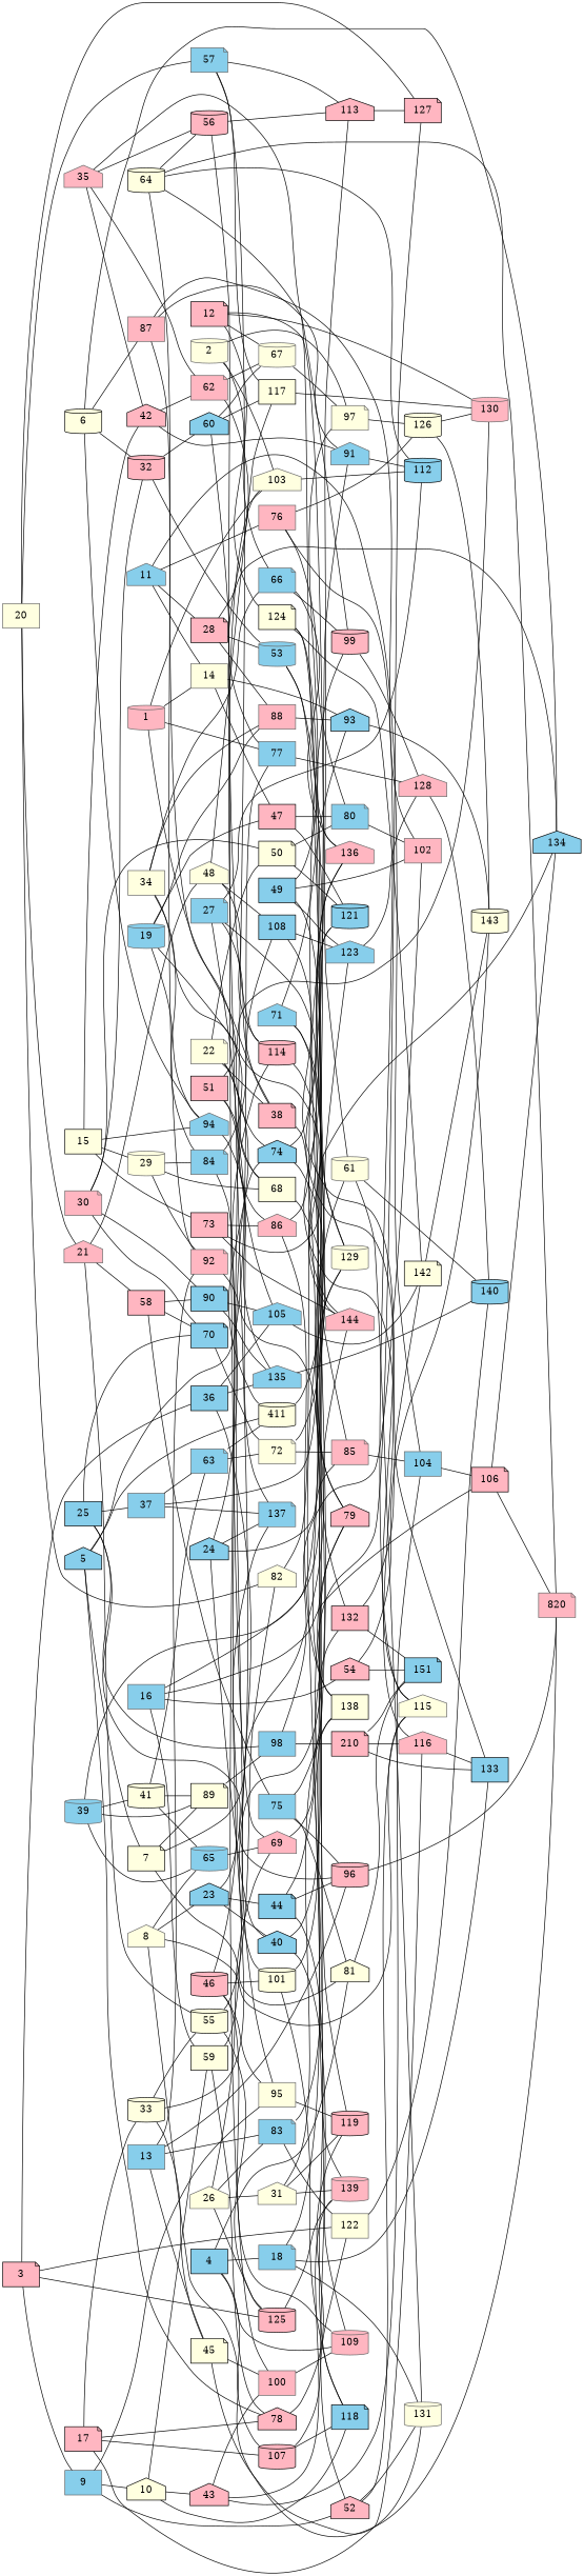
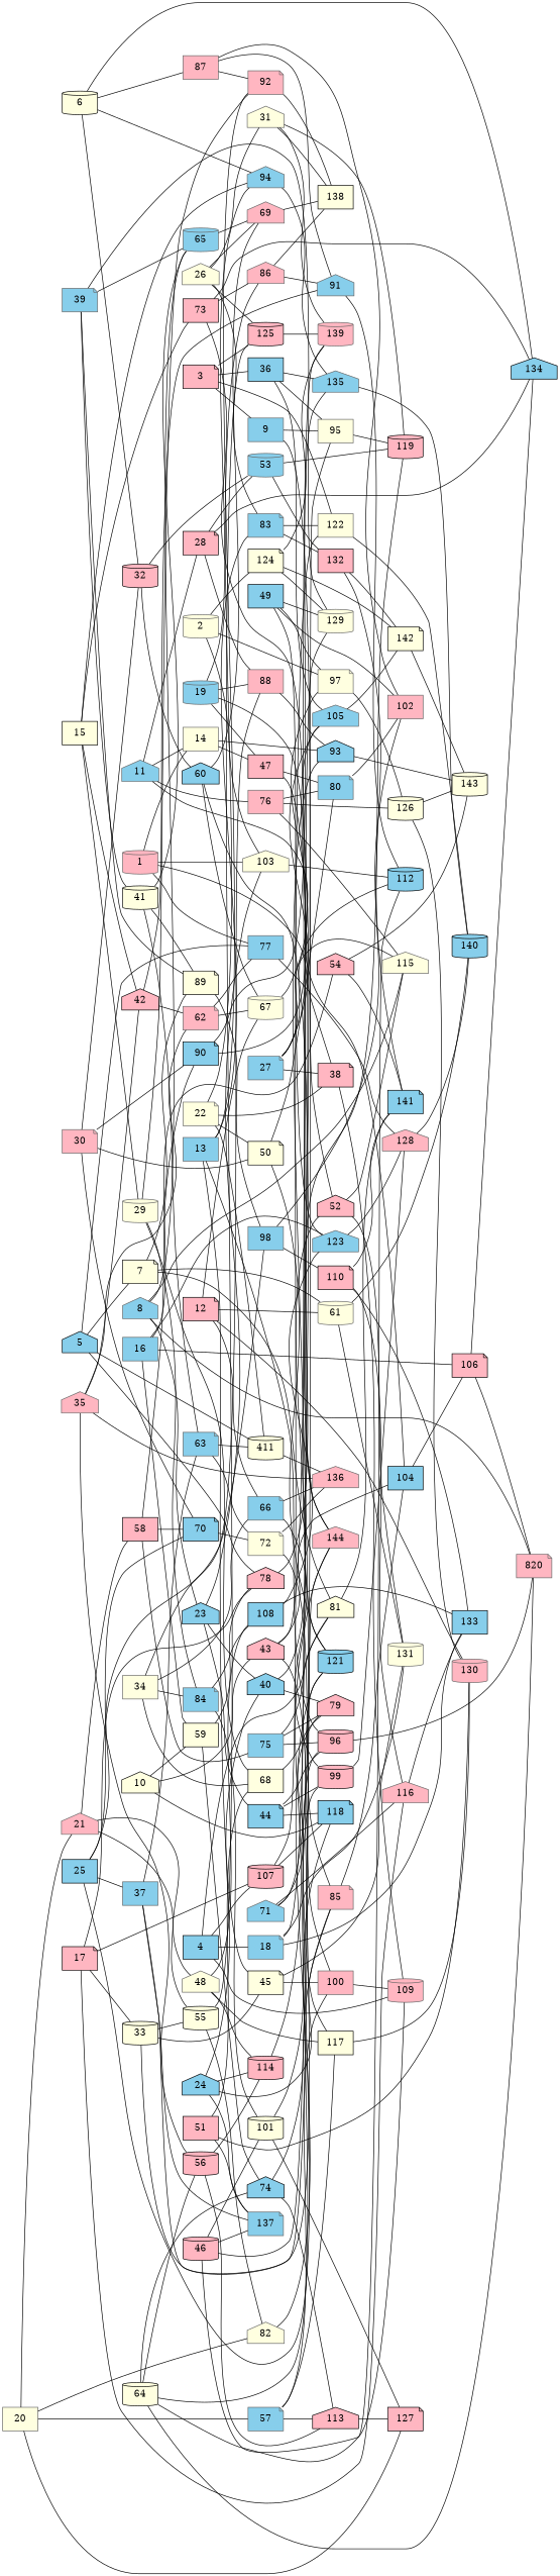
  graph {
    rankdir=LR
    node [color=black fillcolor=lightpink shape=house style=filled]
    1 [color=gray40 shape=cylinder]
    14 [color=gray40 fillcolor=lightyellow shape=box]
    38 [shape=note]
    77 [color=gray40 fillcolor=skyblue shape=box]
    103 [color=gray40 fillcolor=lightyellow]
    47 [shape=box]
    93 [fillcolor=skyblue]
    109 [color=gray40 shape=cylinder]
    128 [color=gray40]
    112 [fillcolor=skyblue shape=cylinder]
    2 [color=gray40 fillcolor=lightyellow shape=cylinder]
    97 [color=gray40 fillcolor=lightyellow shape=note]
    124 [fillcolor=lightyellow shape=note]
    51 [shape=box]
    130 [color=gray40 shape=cylinder]
    137 [color=gray40 fillcolor=skyblue shape=note]
    68 [fillcolor=lightyellow shape=box]
    126 [fillcolor=lightyellow shape=cylinder]
    129 [color=gray40 fillcolor=lightyellow shape=cylinder]
    139 [color=gray40 shape=cylinder]
    142 [fillcolor=lightyellow shape=note]
    3 [shape=note]
    9 [color=gray40 fillcolor=skyblue shape=box]
    36 [fillcolor=skyblue shape=box]
    122 [color=gray40 fillcolor=lightyellow shape=box]
    125 [shape=cylinder]
    10 [fillcolor=lightyellow]
    52
    95 [color=gray40 fillcolor=lightyellow shape=box]
    105 [color=gray40 fillcolor=skyblue]
    135 [color=gray40 fillcolor=skyblue]
    140 [fillcolor=skyblue shape=cylinder]
    4 [fillcolor=skyblue shape=box]
    18 [color=gray40 fillcolor=skyblue shape=note]
    81 [fillcolor=lightyellow]
    107 [shape=cylinder]
    131 [color=gray40 fillcolor=lightyellow shape=cylinder]
    133 [fillcolor=skyblue shape=box]
-   141 [fillcolor=skyblue shape=note label=151]
+   141 [fillcolor=skyblue shape=note]
    118 [fillcolor=skyblue shape=note]
    5 [fillcolor=skyblue]
    7 [fillcolor=lightyellow shape=note]
    78
    n44 [fillcolor=lightyellow label=411 shape=cylinder]
    61 [color=gray40 fillcolor=lightyellow shape=cylinder]
    89 [fillcolor=lightyellow shape=note]
    119 [shape=cylinder]
    136 [color=gray40]
    6 [fillcolor=lightyellow shape=cylinder]
    32 [shape=cylinder]
    87 [color=gray40 shape=box]
    94 [color=gray40 fillcolor=skyblue]
    134 [fillcolor=skyblue]
    53 [color=gray40 fillcolor=skyblue shape=cylinder]
    60 [fillcolor=skyblue]
    92 [color=gray40 shape=note]
    91 [color=gray40 fillcolor=skyblue]
    102 [color=gray40 shape=box]
    98 [color=gray40 fillcolor=skyblue shape=box]
-   8 [color=gray40 fillcolor=lightyellow]
+   8 [color=gray40 fillcolor=skyblue]
    23 [fillcolor=skyblue]
    65 [color=gray40 fillcolor=skyblue shape=cylinder]
    115 [color=gray40 fillcolor=lightyellow]
    n64 [color=gray40 label=820 shape=note]
    40 [fillcolor=skyblue]
    44 [fillcolor=skyblue shape=note]
    69 [color=gray40]
    43
    59 [fillcolor=lightyellow shape=box]
-   104 [color=gray40 fillcolor=skyblue shape=box]
+   104 [fillcolor=skyblue shape=box]
    100 [color=gray40 shape=box]
    74 [fillcolor=skyblue]
    11 [color=gray40 fillcolor=skyblue]
    28 [shape=note]
    76 [color=gray40 shape=box]
    88 [color=gray40 shape=box]
    80 [color=gray40 fillcolor=skyblue shape=note]
    106 [shape=note]
    12 [shape=note]
    66 [color=gray40 fillcolor=skyblue shape=note]
    67 [color=gray40 fillcolor=lightyellow shape=cylinder]
    99 [shape=cylinder]
    13 [color=gray40 fillcolor=skyblue shape=box]
    45 [fillcolor=lightyellow shape=note]
    83 [color=gray40 fillcolor=skyblue shape=note]
    96 [shape=cylinder]
    71 [color=gray40 fillcolor=skyblue]
    116 [color=gray40]
    79
    132 [shape=box]
    138 [fillcolor=lightyellow shape=box]
    121 [fillcolor=skyblue shape=cylinder]
    143 [fillcolor=lightyellow shape=cylinder]
    15 [fillcolor=lightyellow shape=box]
    29 [color=gray40 fillcolor=lightyellow shape=cylinder]
    42
    73 [shape=box]
    84 [color=gray40 fillcolor=skyblue shape=note]
    62 [color=gray40 shape=note]
    144 [color=gray40]
    86 [color=gray40]
    16 [color=gray40 fillcolor=skyblue shape=box]
    54
    123 [color=gray40 fillcolor=skyblue]
    17 [shape=note]
    33 [fillcolor=lightyellow shape=cylinder]
    55 [fillcolor=lightyellow shape=cylinder]
    19 [color=gray40 fillcolor=skyblue shape=cylinder]
    20 [color=gray40 fillcolor=lightyellow shape=box]
    21 [color=gray40]
    57 [color=gray40 fillcolor=skyblue shape=note]
    82 [color=gray40 fillcolor=lightyellow]
    127 [shape=note]
    48 [color=gray40 fillcolor=lightyellow]
    58 [shape=box]
    117 [fillcolor=lightyellow shape=box]
    113
    114 [shape=cylinder]
    108 [fillcolor=skyblue shape=box]
    70 [fillcolor=skyblue shape=note]
    90 [fillcolor=skyblue shape=note]
    75 [color=gray40 fillcolor=skyblue shape=box]
    22 [color=gray40 fillcolor=lightyellow shape=note]
    50 [fillcolor=lightyellow shape=note]
    24 [fillcolor=skyblue]
    85 [color=gray40 shape=note]
    25 [fillcolor=skyblue shape=box]
    37 [color=gray40 fillcolor=skyblue shape=box]
    63 [color=gray40 fillcolor=skyblue shape=note]
    72 [color=gray40 fillcolor=lightyellow shape=note]
-   110 [shape=note label=210]
+   110 [shape=note]
    26 [color=gray40 fillcolor=lightyellow]
    31 [color=gray40 fillcolor=lightyellow]
    27 [color=gray40 fillcolor=skyblue shape=note]
    101 [fillcolor=lightyellow shape=cylinder]
    30 [color=gray40 shape=note]
    34 [color=gray40 fillcolor=lightyellow shape=box]
    35 [color=gray40]
    56 [shape=cylinder]
-   39 [color=gray40 fillcolor=skyblue shape=cylinder]
+   39 [color=gray40 fillcolor=skyblue shape=note]
    41 [fillcolor=lightyellow shape=cylinder]
    46 [shape=cylinder]
    49 [fillcolor=skyblue shape=box]
    64 [fillcolor=lightyellow shape=cylinder]
    1 -- 14
    1 -- 38
    1 -- 77
    1 -- 103
    14 -- 47
    14 -- 93
    38 -- 109
    77 -- 128
    103 -- 112
    47 -- 80
    47 -- 121
    93 -- 143
    128 -- 140
    2 -- 103
    2 -- 97
    2 -- 124
    97 -- 126
    124 -- 129
    124 -- 139
    124 -- 142
    51 -- 130
    51 -- 137
    51 -- 68
    68 -- 79
    126 -- 130
    126 -- 143
    142 -- 143
    3 -- 9
    3 -- 36
    3 -- 122
    3 -- 125
-   9 -- 10
    9 -- 52
    9 -- 95
    36 -- 95
    36 -- 105
    36 -- 135
    122 -- 140
    125 -- 139
    10 -- 118
    10 -- 43
    10 -- 59
    52 -- 131
    52 -- 115
    95 -- 119
    105 -- 142
    135 -- 140
    4 -- 109
    4 -- 18
    4 -- 81
    4 -- 107
    18 -- 129
    18 -- 131
    18 -- 133
    81 -- 141
    107 -- 122
    107 -- 118
    5 -- 77
    5 -- 7
    5 -- 78
    5 -- n44
    7 -- 81
    7 -- 61
    7 -- 89
    78 -- 119
    n44 -- 136
    61 -- 140
    61 -- 131
    89 -- 98
    6 -- 32
    6 -- 87
    6 -- 94
    6 -- 134
    32 -- 53
    32 -- 60
    87 -- 92
    87 -- 91
    87 -- 102
    94 -- 135
    53 -- 119
    53 -- 132
    60 -- 69
    60 -- 67
    60 -- 117
    92 -- 138
    91 -- 112
    98 -- 102
    98 -- 110
    8 -- 23
    8 -- 65
    8 -- 115
    8 -- n64
    23 -- 103
    23 -- 40
    23 -- 44
    65 -- 69
    40 -- 52
    40 -- 79
    44 -- 118
    44 -- 99
    44 -- 96
    69 -- 138
    43 -- 139
    43 -- 104
    43 -- 100
    59 -- 78
    59 -- 74
    104 -- 106
    100 -- 109
    74 -- 113
    74 -- 85
    11 -- 14
    11 -- 104
    11 -- 28
    11 -- 76
    28 -- 134
    28 -- 53
    28 -- 88
    76 -- 126
    76 -- 115
    76 -- 80
    88 -- 93
    80 -- 102
    106 -- 134
    106 -- n64
    12 -- 130
    12 -- 61
    12 -- 66
    12 -- 67
    66 -- 136
    66 -- 99
    67 -- 97
    99 -- 128
    13 -- 92
    13 -- 45
    13 -- 83
    13 -- 96
    45 -- 131
    45 -- 100
    83 -- 122
    83 -- 132
    96 -- n64
    71 -- 93
    71 -- 116
    71 -- 79
    116 -- 133
    132 -- 142
    132 -- 141
    15 -- 94
    15 -- 29
    15 -- 42
    15 -- 73
    29 -- 68
    29 -- 92
    29 -- 84
    42 -- 91
    42 -- 62
    73 -- 134
    73 -- 144
    73 -- 86
    84 -- 108
    84 -- 101
    62 -- 77
    62 -- 67
    86 -- 91
    86 -- 138
    16 -- 59
    16 -- 106
    16 -- 54
    16 -- 123
    54 -- 141
    54 -- 143
    123 -- 128
    17 -- 107
    17 -- 78
    17 -- 116
    17 -- 33
    33 -- 45
    33 -- 144
    33 -- 55
    55 -- 125
    55 -- 82
    19 -- 47
    19 -- 94
    19 -- 88
    19 -- 144
    20 -- 21
    20 -- 57
    20 -- 82
    20 -- 127
    21 -- 55
    21 -- 48
    21 -- 58
    57 -- 100
    57 -- 117
    57 -- 113
    82 -- 121
    48 -- 117
    48 -- 114
    48 -- 108
    58 -- 70
    58 -- 90
    58 -- 75
    117 -- 130
    113 -- 127
    114 -- 144
    108 -- 133
    108 -- 123
    70 -- 72
    90 -- 105
    90 -- 135
    75 -- 81
    75 -- 96
    75 -- 79
    22 -- 38
    22 -- n44
    22 -- 86
    22 -- 50
    50 -- 80
    50 -- 121
    24 -- 137
    24 -- 40
    24 -- 114
    24 -- 85
    85 -- 104
    25 -- 98
    25 -- 96
    25 -- 70
    25 -- 37
    37 -- 137
    37 -- 121
    37 -- 63
    63 -- n44
    63 -- 72
    72 -- 136
    72 -- 85
    110 -- 133
    110 -- 141
    110 -- 116
    26 -- 125
    26 -- 69
    26 -- 83
    26 -- 31
    31 -- 139
    31 -- 119
    31 -- 138
    27 -- 38
    27 -- 112
    27 -- 105
    27 -- 115
    101 -- 118
    101 -- 127
    30 -- 32
    30 -- 70
    30 -- 90
    30 -- 50
    34 -- 68
    34 -- 88
    34 -- 66
    34 -- 84
    35 -- 136
    35 -- 42
    35 -- 62
    35 -- 56
    56 -- 113
    56 -- 114
    39 -- 129
    39 -- 89
    39 -- 65
    39 -- 41
    41 -- 89
    41 -- 65
    41 -- 63
    46 -- 109
    46 -- 137
    46 -- 95
    46 -- 101
    49 -- 97
    49 -- 129
    49 -- 102
    49 -- 123
    64 -- 112
    64 -- n64
    64 -- 74
    64 -- 99
    64 -- 56
  }
